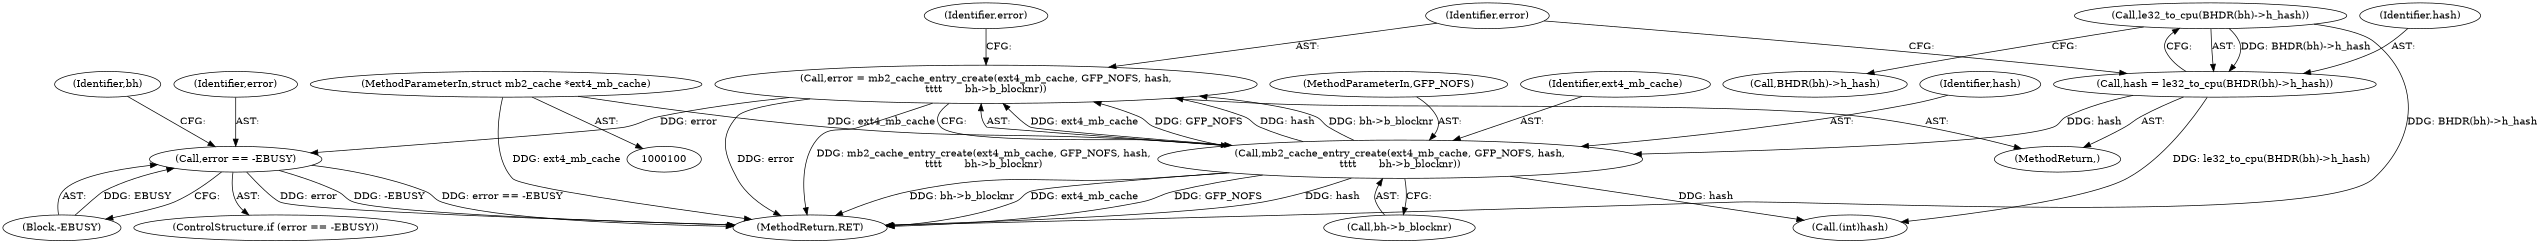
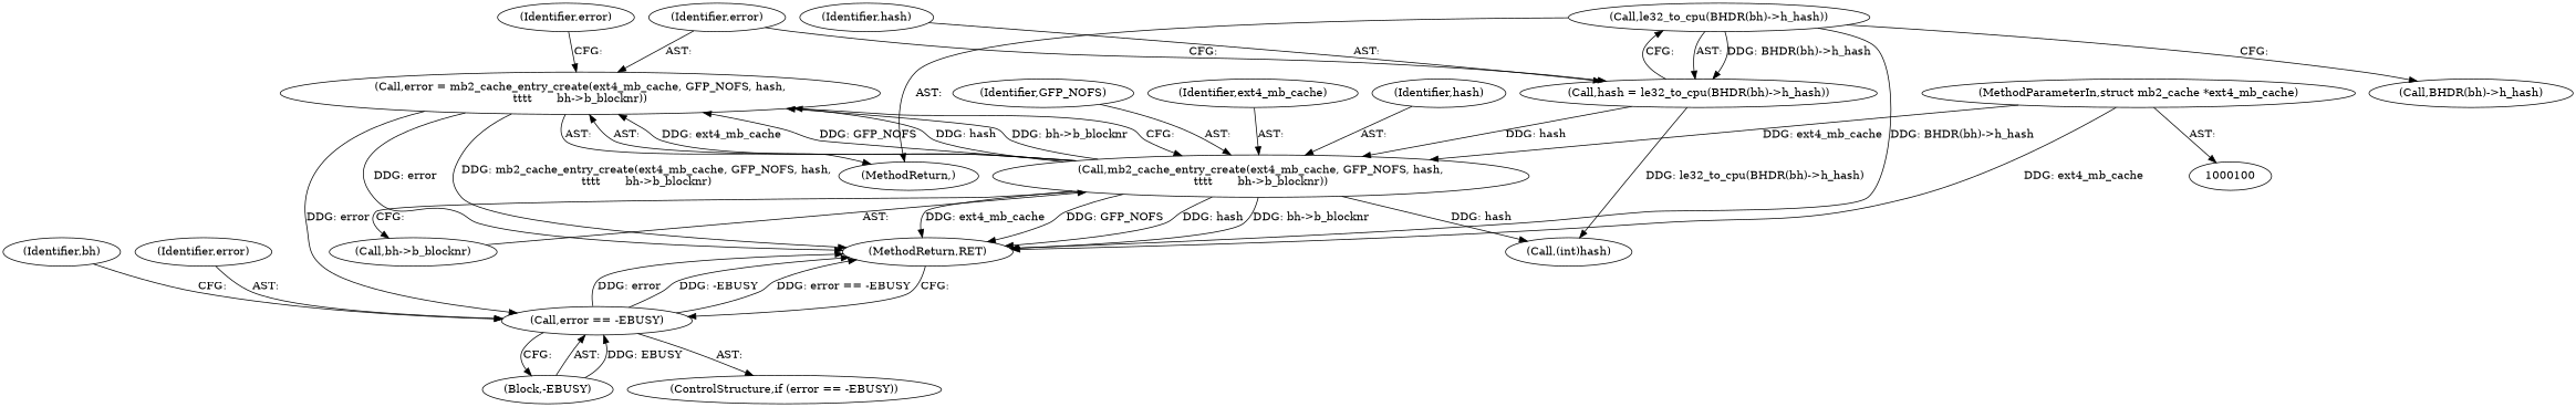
  digraph {
    n1 [label="(Call,error = mb2_cache_entry_create(ext4_mb_cache, GFP_NOFS, hash,\n\t\t\t\t       bh->b_blocknr))"]
    n2 [label="(Call,mb2_cache_entry_create(ext4_mb_cache, GFP_NOFS, hash,\n\t\t\t\t       bh->b_blocknr))"]
    n3 [label="(Call,error == -EBUSY)"]
    n4 [label="(MethodReturn,RET)"]
    n5 [label="(MethodReturn,)"]
    n6 [label="(Call,bh->b_blocknr)"]
    n7 [label="(Call,(int)hash)"]
    n8 [label="(Block,-EBUSY)"]
    n9 [label="(ControlStructure,if (error == -EBUSY))"]
    n10 [label="(MethodParameterIn,struct mb2_cache *ext4_mb_cache)"]
    1000100
    n12 [label="(Call,hash = le32_to_cpu(BHDR(bh)->h_hash))"]
    n13 [label="(Call,le32_to_cpu(BHDR(bh)->h_hash))"]
    n14 [label="(Call,BHDR(bh)->h_hash)"]
-   n15 [label="(MethodParameterIn,GFP_NOFS)"]
+   n15 [label="(Identifier,GFP_NOFS)"]
    n16 [label="(Identifier,bh)"]
    n17 [label="(Identifier,ext4_mb_cache)"]
    n18 [label="(Identifier,error)"]
    n19 [label="(Identifier,hash)"]
    n20 [label="(Identifier,error)"]
    n21 [label="(Identifier,hash)"]
    n22 [label="(Identifier,error)"]
    n1 -> n2 [label="CFG: "]
    n1 -> n3 [label="DDG: error"]
    n1 -> n4 [label="DDG: error"]
    n1 -> n4 [label="DDG: mb2_cache_entry_create(ext4_mb_cache, GFP_NOFS, hash,\n\t\t\t\t       bh->b_blocknr)"]
    n1 -> n5 [label="AST: "]
    n2 -> n1 [label="AST: "]
    n2 -> n1 [label="DDG: ext4_mb_cache"]
    n2 -> n1 [label="DDG: GFP_NOFS"]
    n2 -> n1 [label="DDG: hash"]
    n2 -> n1 [label="DDG: bh->b_blocknr"]
    n2 -> n4 [label="DDG: GFP_NOFS"]
    n2 -> n4 [label="DDG: hash"]
    n2 -> n4 [label="DDG: bh->b_blocknr"]
    n2 -> n4 [label="DDG: ext4_mb_cache"]
    n2 -> n6 [label="CFG: "]
    n2 -> n7 [label="DDG: hash"]
    n3 -> n4 [label="DDG: error"]
    n3 -> n4 [label="DDG: -EBUSY"]
    n3 -> n4 [label="DDG: error == -EBUSY"]
    n3 -> n8 [label="CFG: "]
    n3 -> n9 [label="AST: "]
+   n4 -> n3 [label="CFG: "]
    n6 -> n2 [label="AST: "]
    n8 -> n3 [label="AST: "]
    n8 -> n3 [label="DDG: EBUSY"]
    n10 -> n2 [label="DDG: ext4_mb_cache"]
    n10 -> n4 [label="DDG: ext4_mb_cache"]
    n10 -> 1000100 [label="AST: "]
    n12 -> n2 [label="DDG: hash"]
-   n12 -> n5 [label="AST: "]
+   n13 -> n5 [label="AST: "]
    n12 -> n7 [label="DDG: le32_to_cpu(BHDR(bh)->h_hash)"]
    n12 -> n13 [label="CFG: "]
    n13 -> n4 [label="DDG: BHDR(bh)->h_hash"]
    n13 -> n12 [label="AST: "]
    n13 -> n12 [label="DDG: BHDR(bh)->h_hash"]
    n13 -> n14 [label="CFG: "]
    n15 -> n2 [label="AST: "]
    n16 -> n3 [label="CFG: "]
    n17 -> n2 [label="AST: "]
    n18 -> n3 [label="AST: "]
    n19 -> n2 [label="AST: "]
    n20 -> n1 [label="AST: "]
    n20 -> n12 [label="CFG: "]
    n21 -> n12 [label="AST: "]
    n22 -> n1 [label="CFG: "]
  }
